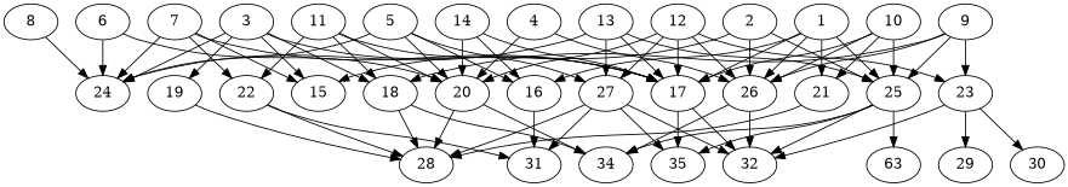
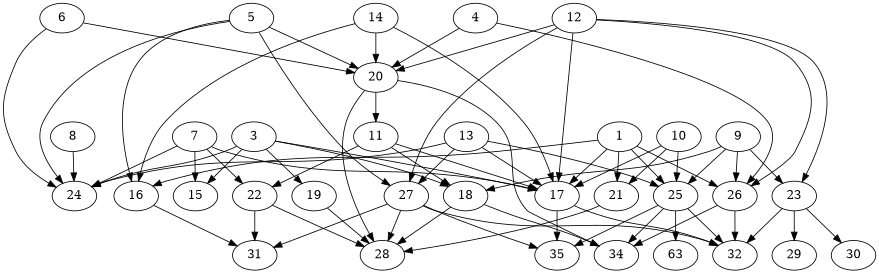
  digraph {
    node [alpha=0.14]
    1 [alpha=0.08 expect_size=303379169945805]
    16 [alpha=0.19 expect_size=228673708462323007488]
    17 [alpha=0.13 expect_size=507783362934145]
    21 [expect_size=8314796036837295]
    25 [alpha=0.13 expect_size=2272889585684638]
    26 [alpha=0.00 expect_size=1913151195491496]
    31 [alpha=0.07 expect_size=14509458320375270]
    32 [alpha=0.19 expect_size=72610671653110688]
    35 [alpha=0.05 expect_size=894733981970724]
    28 [alpha=0.15 expect_size=10298849838223024]
    34 [alpha=0.12 expect_size=18747650003167100]
    n12 [alpha=0.07 expect_size=516158070250686848 label=63]
-   2 [alpha=0.17 expect_size=357431452588917824]
    15 [alpha=0.09 expect_size=134242732339283]
    3 [alpha=0.15 expect_size=46942846910305568]
    18 [alpha=0.13 expect_size=1150266443286308]
    19 [alpha=0.01 expect_size=52846979314420888]
    24 [alpha=0.07 expect_size=5014700207313518592]
    4 [alpha=0.04 expect_size=104326370404537984]
    20 [alpha=0.04 expect_size=48715479850393760]
    5 [alpha=0.17 expect_size=240827157314535424000]
    27 [alpha=0.15 expect_size=47757593216683081728]
    6 [alpha=0.00 expect_size=77067059345827561472]
    7 [expect_size=11165237248000000000]
    22 [alpha=0.06 expect_size=575959371290148]
    8 [alpha=0.10 expect_size=89039938858408240]
    9 [expect_size=3995625218408871]
    23 [alpha=0.11 expect_size=6717703291555252]
    29 [alpha=0.09 expect_size=44978995602755048]
    30 [expect_size=60767983553100]
    10 [alpha=0.16 expect_size=56129473059780152]
    11 [alpha=0.08 expect_size=156021463008410592]
    12 [alpha=0.08 expect_size=1394856210689218]
    13 [alpha=0.11 expect_size=245003807240159756288]
    14 [alpha=0.04 expect_size=9039412634821406]
    1 -> 16
    1 -> 17
    1 -> 21
    1 -> 25
    1 -> 26
    16 -> 31
    17 -> 32
    17 -> 35
    21 -> 28
    25 -> 32
    25 -> 35
    25 -> 34
    25 -> n12
    26 -> 32
    26 -> 34
-   2 -> 25
-   2 -> 26
-   2 -> 15
    3 -> 17
    3 -> 15
    3 -> 18
    3 -> 19
    3 -> 24
    18 -> 28
    18 -> 34
    19 -> 28
    4 -> 26
    4 -> 20
    20 -> 28
    20 -> 34
    5 -> 16
    5 -> 24
    5 -> 20
    5 -> 27
    27 -> 31
    27 -> 32
    27 -> 35
    27 -> 28
    6 -> 24
    6 -> 20
    7 -> 17
    7 -> 15
    7 -> 24
    7 -> 22
    22 -> 31
    22 -> 28
    8 -> 24
    9 -> 25
    9 -> 26
    9 -> 18
    9 -> 23
    23 -> 32
    23 -> 29
    23 -> 30
    10 -> 17
    10 -> 21
    10 -> 25
-   10 -> 26
    11 -> 17
    11 -> 18
-   11 -> 20
+   20 -> 11
    11 -> 22
    12 -> 17
    12 -> 26
    12 -> 20
    12 -> 27
    12 -> 23
    13 -> 17
    13 -> 25
    13 -> 24
    13 -> 27
    14 -> 16
    14 -> 17
    14 -> 20
  }
